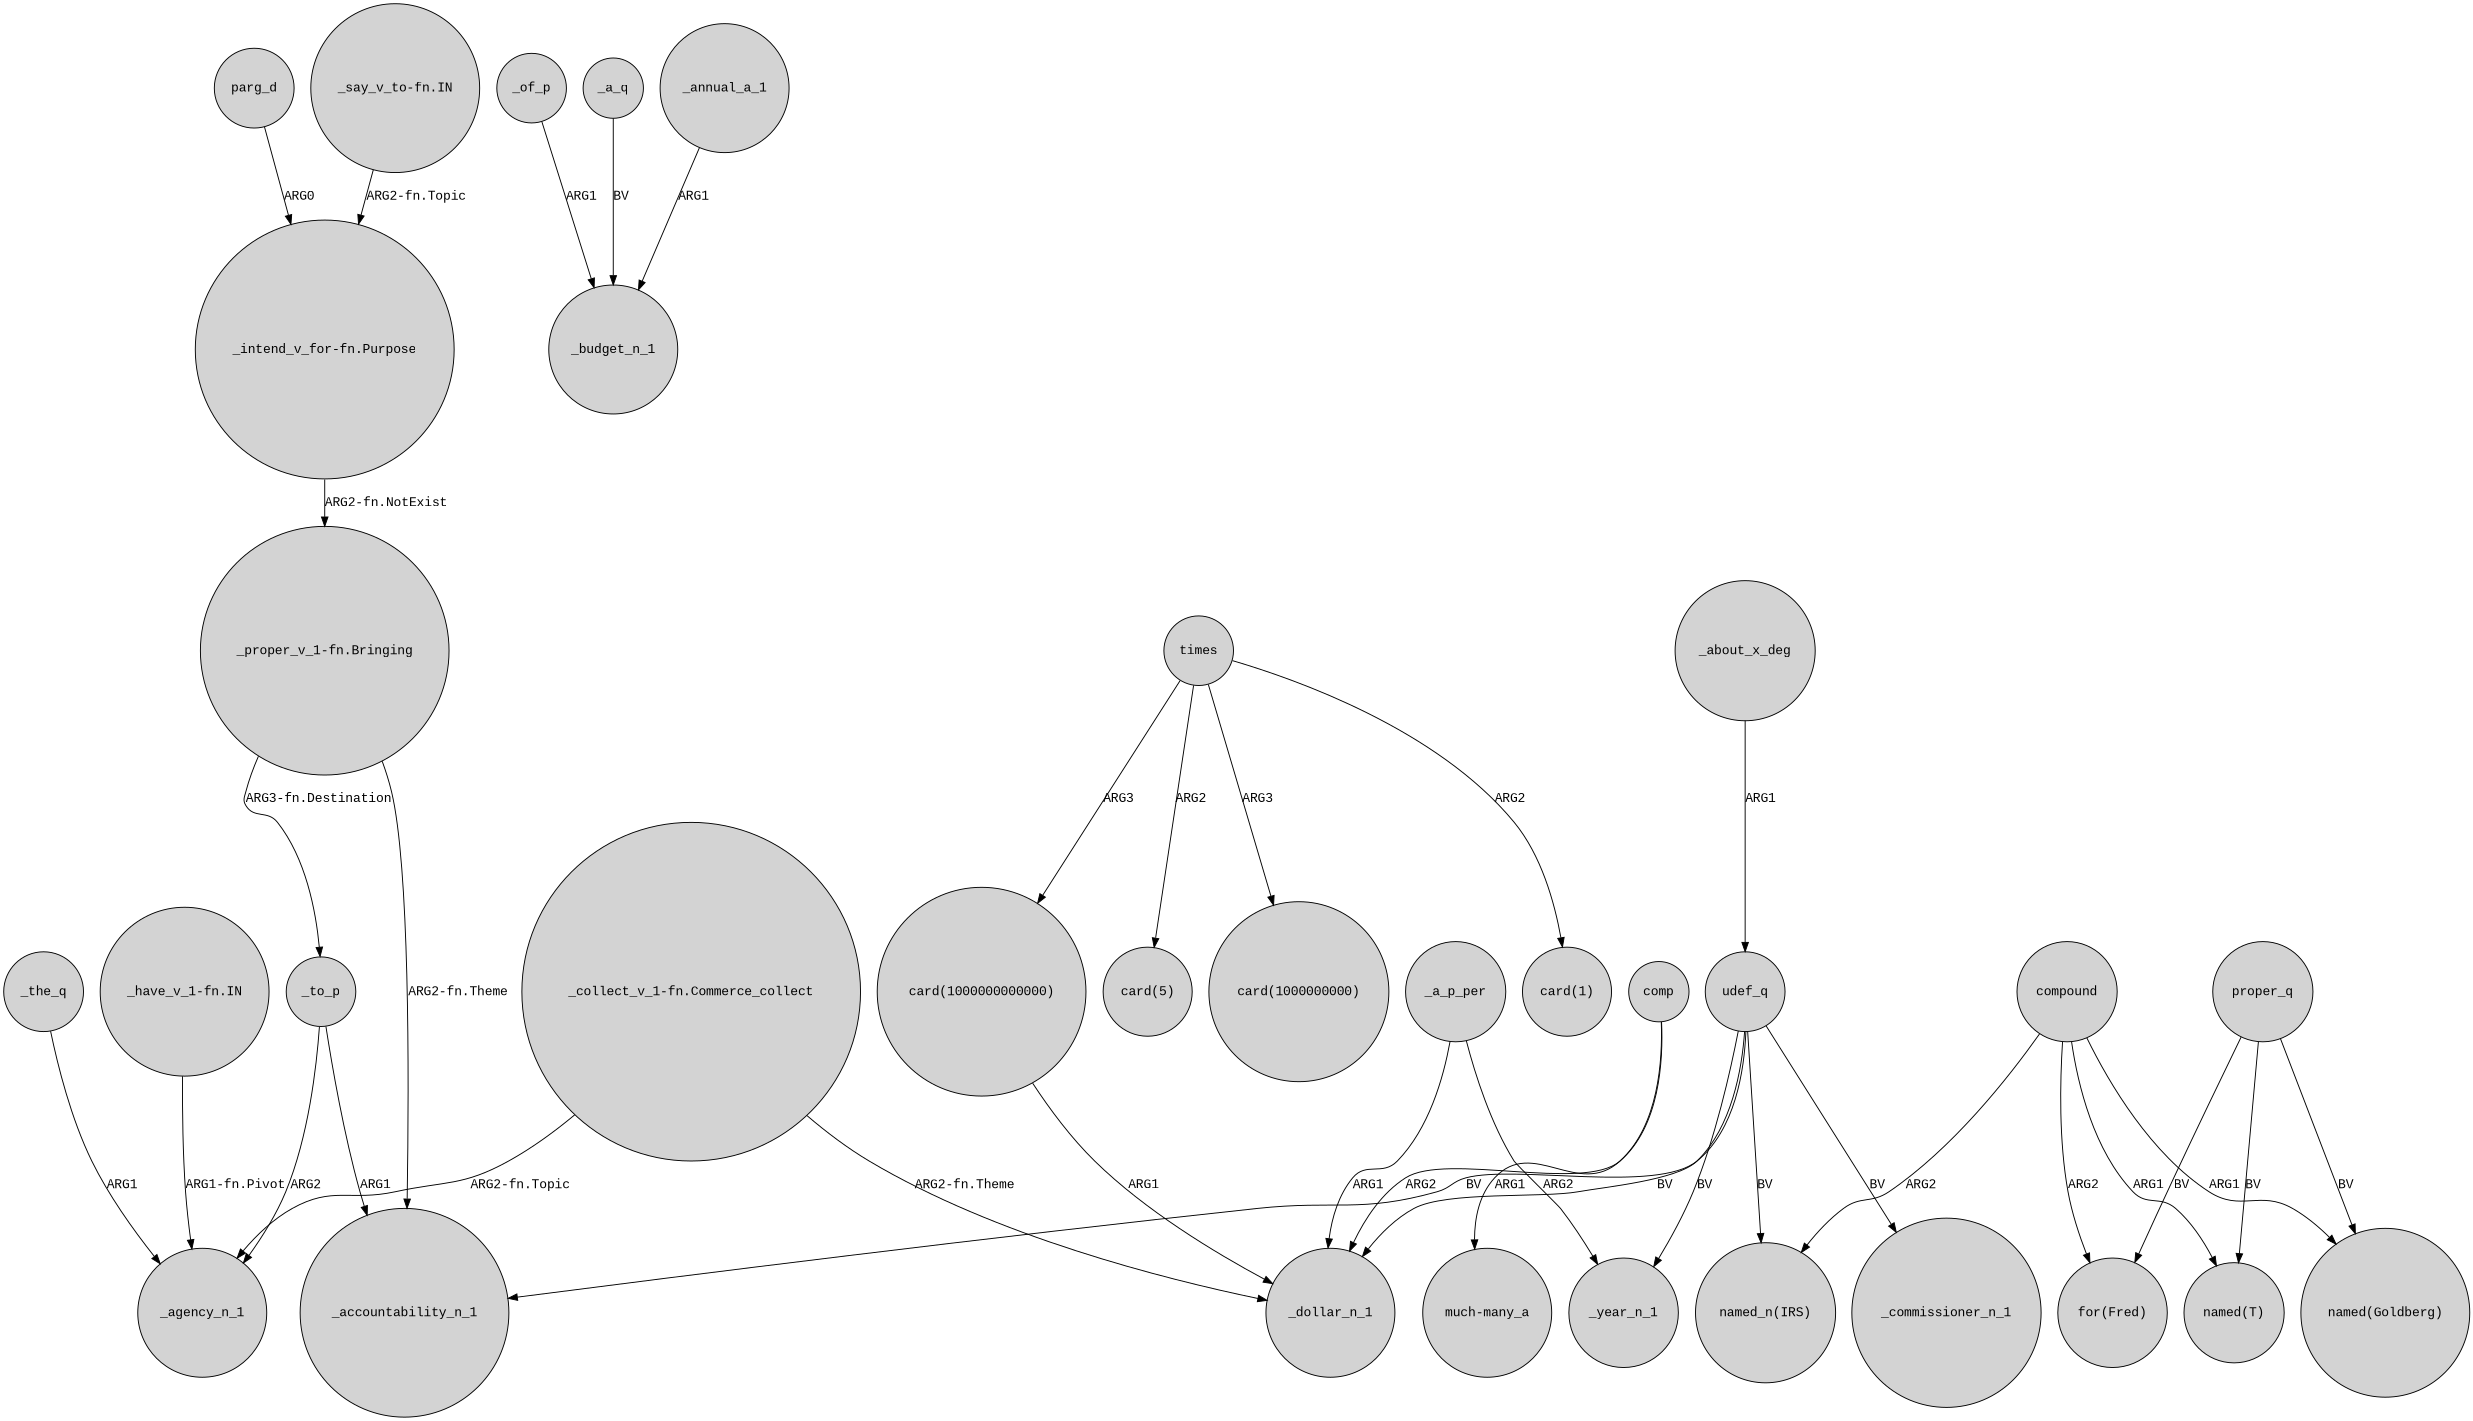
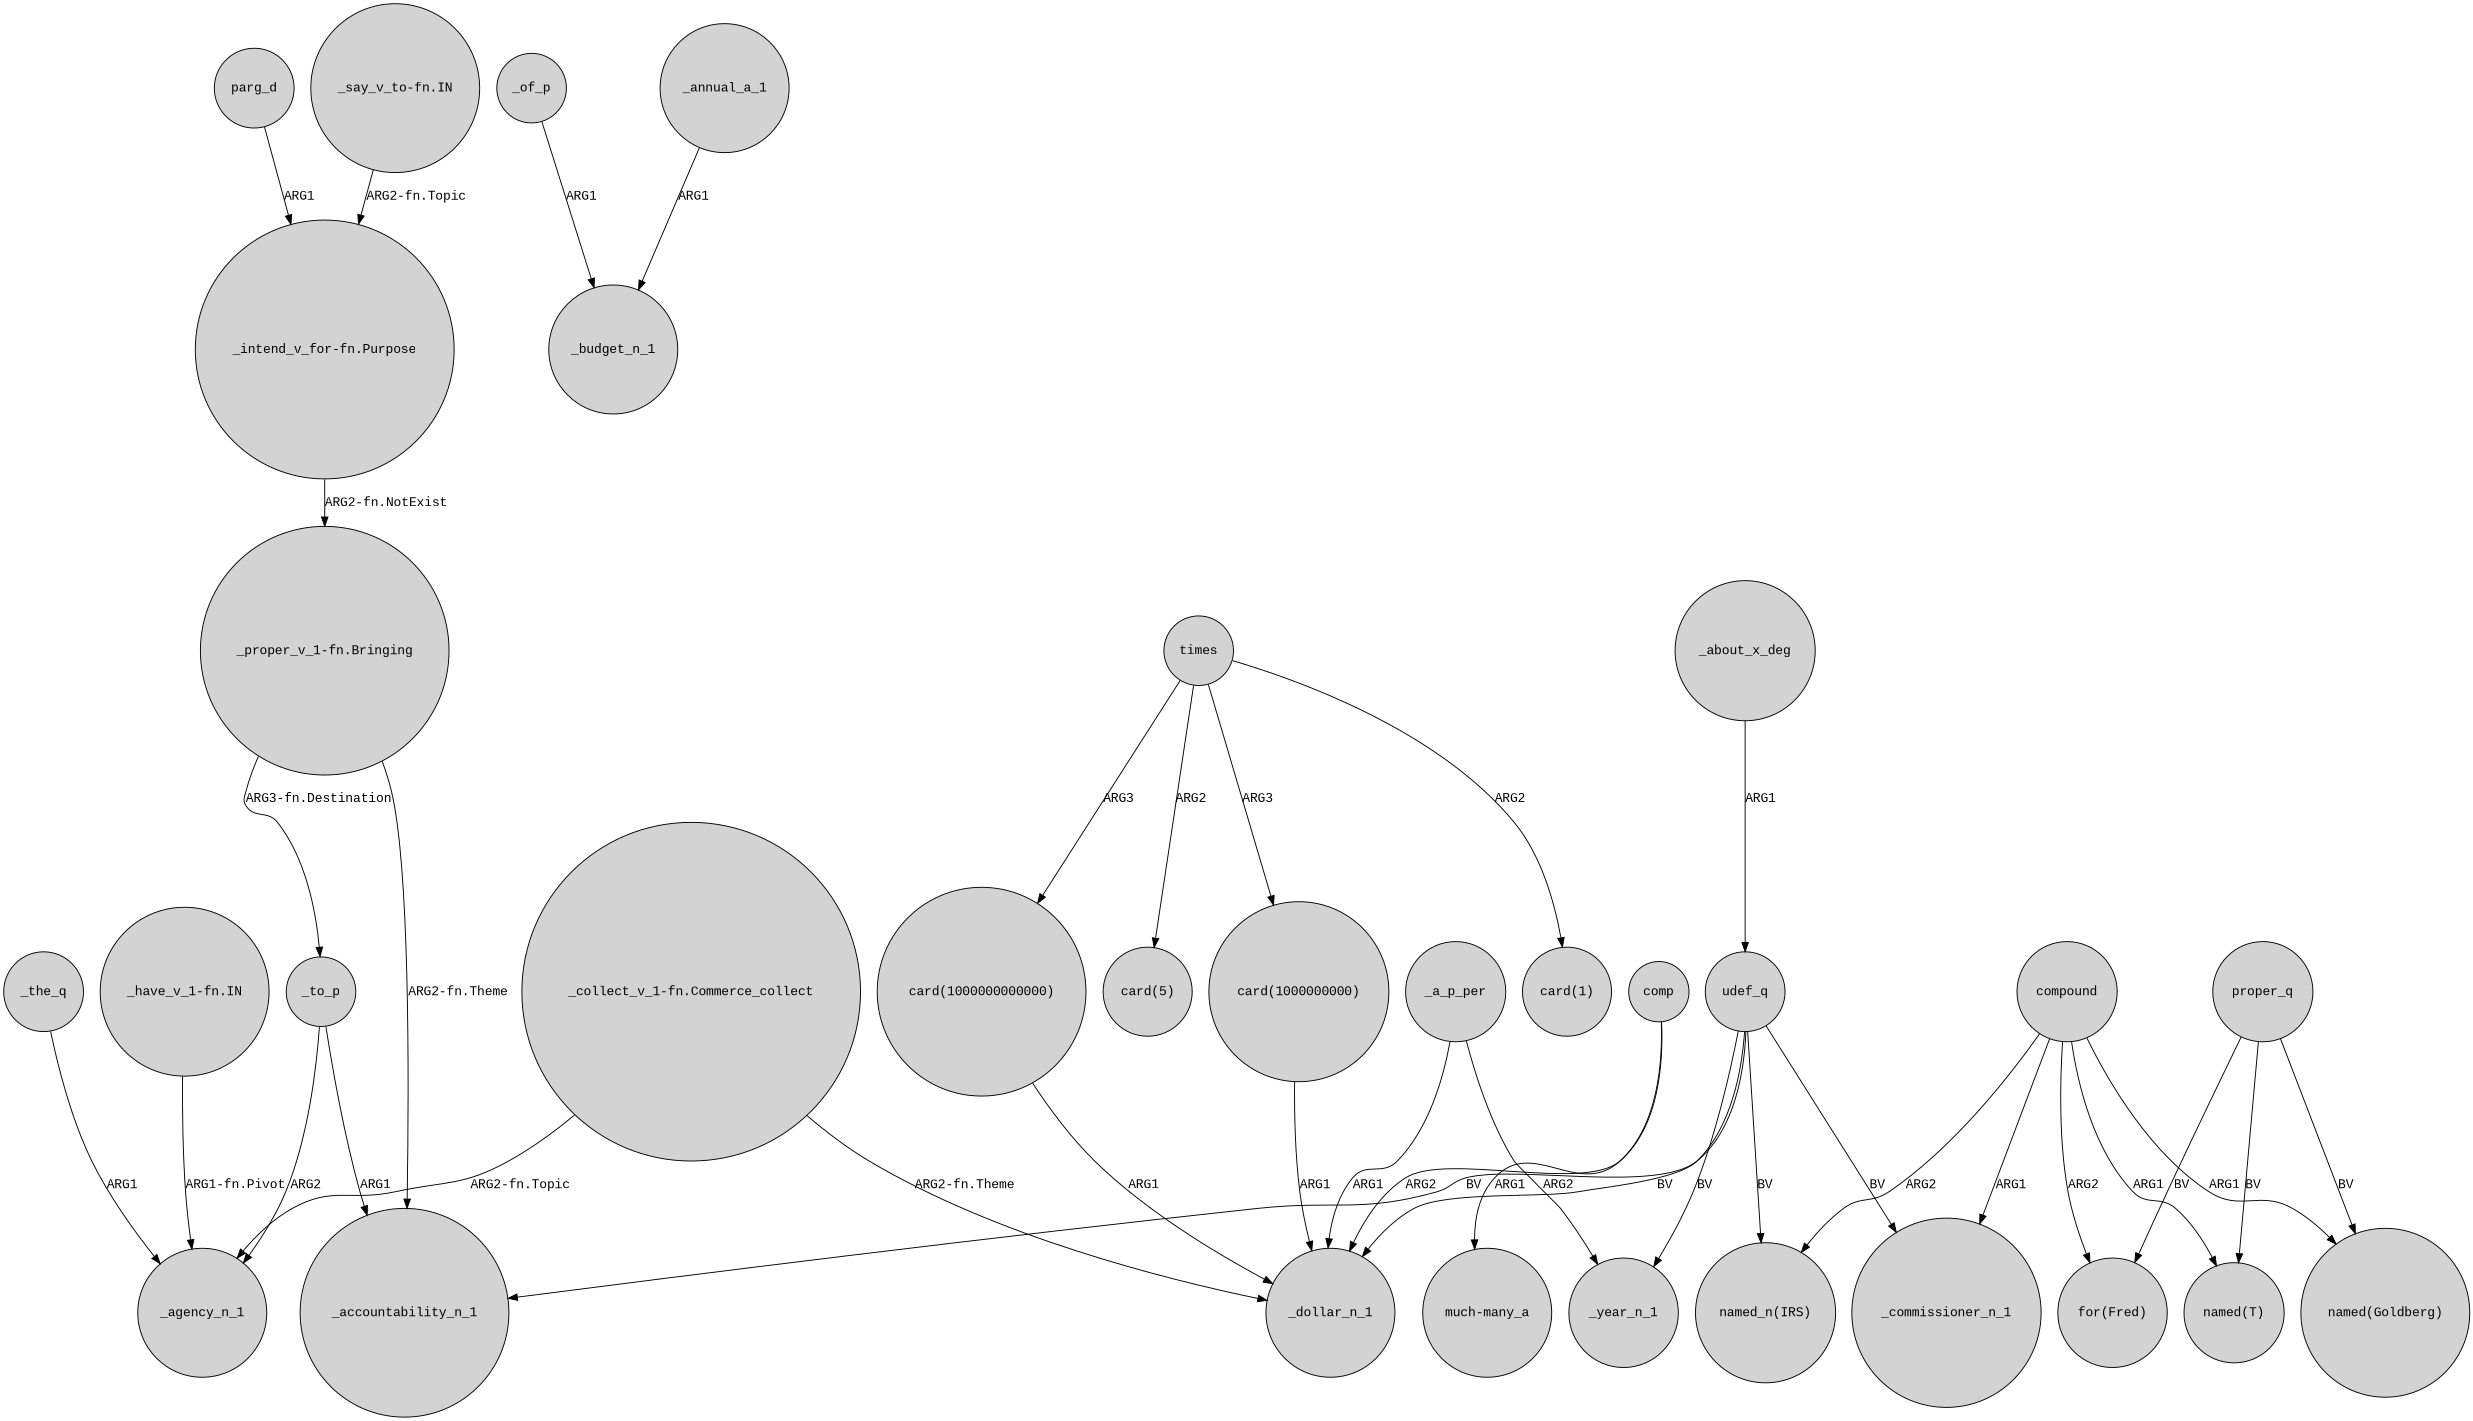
  digraph {
    fontname="Liberation Mono"
    node [fontname="Liberation Mono" shape=circle style=filled]
    edge [fontname="Liberation Mono"]
    "_have_v_1-fn.IN"
    _agency_n_1
    times
    "card(5)"
    "card(1000000000000)"
    "card(1000000000)"
    "card(1)"
    _dollar_n_1
    n9 [label="_proper_v_1-fn.Bringing"]
    _accountability_n_1
    _to_p
    _the_q
    parg_d
    "_intend_v_for-fn.Purpose"
    _of_p
    _budget_n_1
-   _a_q
    udef_q
    _year_n_1
    _commissioner_n_1
    "named_n(IRS)"
    compound
    "named(T)"
    "named(Goldberg)"
    n25 [label="for(Fred)"]
    "_say_v_to-fn.IN"
    _annual_a_1
    _a_p_per
    proper_q
    _about_x_deg
    comp
    "much-many_a"
    "_collect_v_1-fn.Commerce_collect"
    "_have_v_1-fn.IN" -> _agency_n_1 [label="ARG1-fn.Pivot"]
    times -> "card(5)" [label=ARG2]
    times -> "card(1000000000000)" [label=ARG3]
    times -> "card(1000000000)" [label=ARG3]
    times -> "card(1)" [label=ARG2]
    "card(1000000000000)" -> _dollar_n_1 [label=ARG1]
+   "card(1000000000)" -> _dollar_n_1 [label=ARG1]
    n9 -> _accountability_n_1 [label="ARG2-fn.Theme"]
    n9 -> _to_p [label="ARG3-fn.Destination"]
    _to_p -> _agency_n_1 [label=ARG2]
    _to_p -> _accountability_n_1 [label=ARG1]
    _the_q -> _agency_n_1 [label=ARG1]
-   parg_d -> "_intend_v_for-fn.Purpose" [label=ARG0]
+   parg_d -> "_intend_v_for-fn.Purpose" [label=ARG1]
    "_intend_v_for-fn.Purpose" -> n9 [label="ARG2-fn.NotExist"]
    _of_p -> _budget_n_1 [label=ARG1]
-   _a_q -> _budget_n_1 [label=BV]
    udef_q -> _dollar_n_1 [label=BV]
    udef_q -> _accountability_n_1 [label=BV]
    udef_q -> _year_n_1 [label=BV]
    udef_q -> _commissioner_n_1 [label=BV]
    udef_q -> "named_n(IRS)" [label=BV]
+   compound -> _commissioner_n_1 [label=ARG1]
    compound -> "named_n(IRS)" [label=ARG2]
    compound -> "named(T)" [label=ARG1]
    compound -> "named(Goldberg)" [label=ARG1]
    compound -> n25 [label=ARG2]
    "_say_v_to-fn.IN" -> "_intend_v_for-fn.Purpose" [label="ARG2-fn.Topic"]
    _annual_a_1 -> _budget_n_1 [label=ARG1]
    _a_p_per -> _dollar_n_1 [label=ARG1]
    _a_p_per -> _year_n_1 [label=ARG2]
    proper_q -> "named(T)" [label=BV]
    proper_q -> "named(Goldberg)" [label=BV]
    proper_q -> n25 [label=BV]
    _about_x_deg -> udef_q [label=ARG1]
    comp -> _dollar_n_1 [label=ARG2]
    comp -> "much-many_a" [label=ARG1]
    "_collect_v_1-fn.Commerce_collect" -> _agency_n_1 [label="ARG2-fn.Topic"]
    "_collect_v_1-fn.Commerce_collect" -> _dollar_n_1 [label="ARG2-fn.Theme"]
  }
